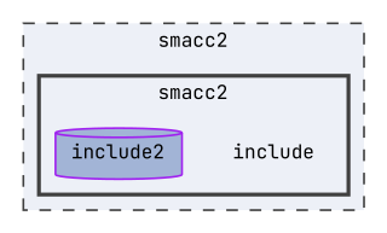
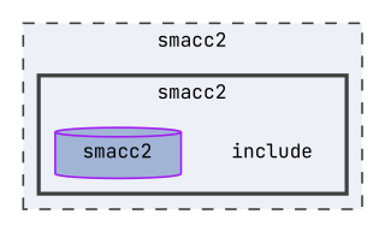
  digraph {
    compound=true
    fontname="JetBrains Mono"
    node [fontname="JetBrains Mono" fontsize=10 color=purple]
    n1 [height=0.2 label=include shape=plaintext width=0.4]
-   n2 [fillcolor="#a2b4d6" height=0.2 label=include2 shape=cylinder style=filled width=0.4]
+   n2 [fillcolor="#a2b4d6" height=0.2 label=smacc2 shape=cylinder style=filled width=0.4]
    subgraph cluster_1 {
      bgcolor="#edf0f7"
      fontsize=10
      label=smacc2
      pencolor=grey25
      style="filled,dashed"
      subgraph cluster_2 {
        bgcolor="#edf0f7"
        fontsize=10
        pencolor=grey25
        style="filled,bold"
        n1
        n2
      }
    }
  }
